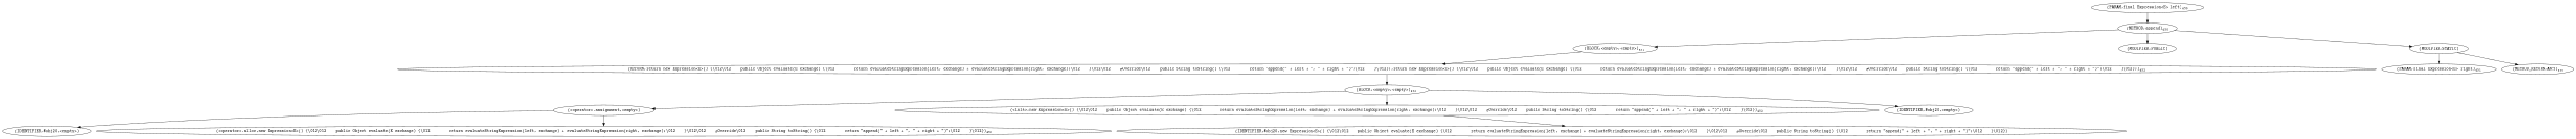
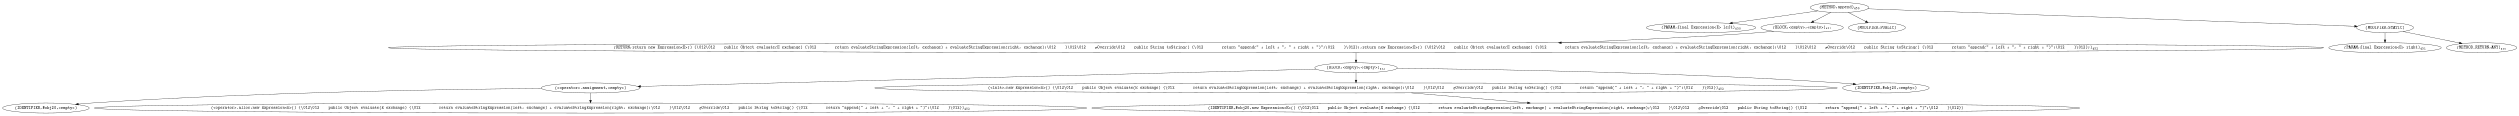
  digraph {
    fontname="Courier Prime"
    node [fontname="Courier Prime"]
    edge [fontname="Courier Prime"]
    n1 [label=<(METHOD,append)<SUB>450</SUB>>]
    n2 [label=<(PARAM,final Expression&lt;E&gt; left)<SUB>450</SUB>>]
    n3 [label=<(BLOCK,&lt;empty&gt;,&lt;empty&gt;)<SUB>451</SUB>>]
    n4 [label=<(MODIFIER,PUBLIC)>]
    n5 [label=<(MODIFIER,STATIC)>]
    n6 [label=<(PARAM,final Expression&lt;E&gt; right)<SUB>451</SUB>>]
    n7 [label=<(RETURN,return new Expression&lt;E&gt;() {\012\012    public Object evaluate(E exchange) {\012        return evaluateStringExpression(left, exchange) + evaluateStringExpression(right, exchange);\012    }\012\012    @Override\012    public String toString() {\012        return &quot;append(&quot; + left + &quot;, &quot; + right + &quot;)&quot;;\012    }\012};,return new Expression&lt;E&gt;() {\012\012    public Object evaluate(E exchange) {\012        return evaluateStringExpression(left, exchange) + evaluateStringExpression(right, exchange);\012    }\012\012    @Override\012    public String toString() {\012        return &quot;append(&quot; + left + &quot;, &quot; + right + &quot;)&quot;;\012    }\012};)<SUB>452</SUB>>]
    n8 [label=<(METHOD_RETURN,ANY)<SUB>450</SUB>>]
    n9 [label=<(BLOCK,&lt;empty&gt;,&lt;empty&gt;)<SUB>452</SUB>>]
    n10 [label=<(&lt;operator&gt;.assignment,&lt;empty&gt;)>]
    n11 [label=<(&lt;init&gt;,new Expression&lt;E&gt;() {\012\012    public Object evaluate(E exchange) {\012        return evaluateStringExpression(left, exchange) + evaluateStringExpression(right, exchange);\012    }\012\012    @Override\012    public String toString() {\012        return &quot;append(&quot; + left + &quot;, &quot; + right + &quot;)&quot;;\012    }\012})<SUB>452</SUB>>]
    n12 [label=<(IDENTIFIER,$obj20,&lt;empty&gt;)>]
    n13 [label=<(IDENTIFIER,$obj20,&lt;empty&gt;)>]
    n14 [label=<(&lt;operator&gt;.alloc,new Expression&lt;E&gt;() {\012\012    public Object evaluate(E exchange) {\012        return evaluateStringExpression(left, exchange) + evaluateStringExpression(right, exchange);\012    }\012\012    @Override\012    public String toString() {\012        return &quot;append(&quot; + left + &quot;, &quot; + right + &quot;)&quot;;\012    }\012})<SUB>452</SUB>>]
    n15 [label=<(IDENTIFIER,$obj20,new Expression&lt;E&gt;() {\012\012    public Object evaluate(E exchange) {\012        return evaluateStringExpression(left, exchange) + evaluateStringExpression(right, exchange);\012    }\012\012    @Override\012    public String toString() {\012        return &quot;append(&quot; + left + &quot;, &quot; + right + &quot;)&quot;;\012    }\012})>]
-   n2 -> n1
+   n1 -> n2
    n1 -> n3
    n1 -> n4
    n1 -> n5
    n3 -> n7
    n5 -> n6
    n5 -> n8
    n7 -> n9
    n9 -> n10
    n9 -> n11
    n9 -> n12
    n10 -> n13
    n10 -> n14
    n11 -> n15
  }
